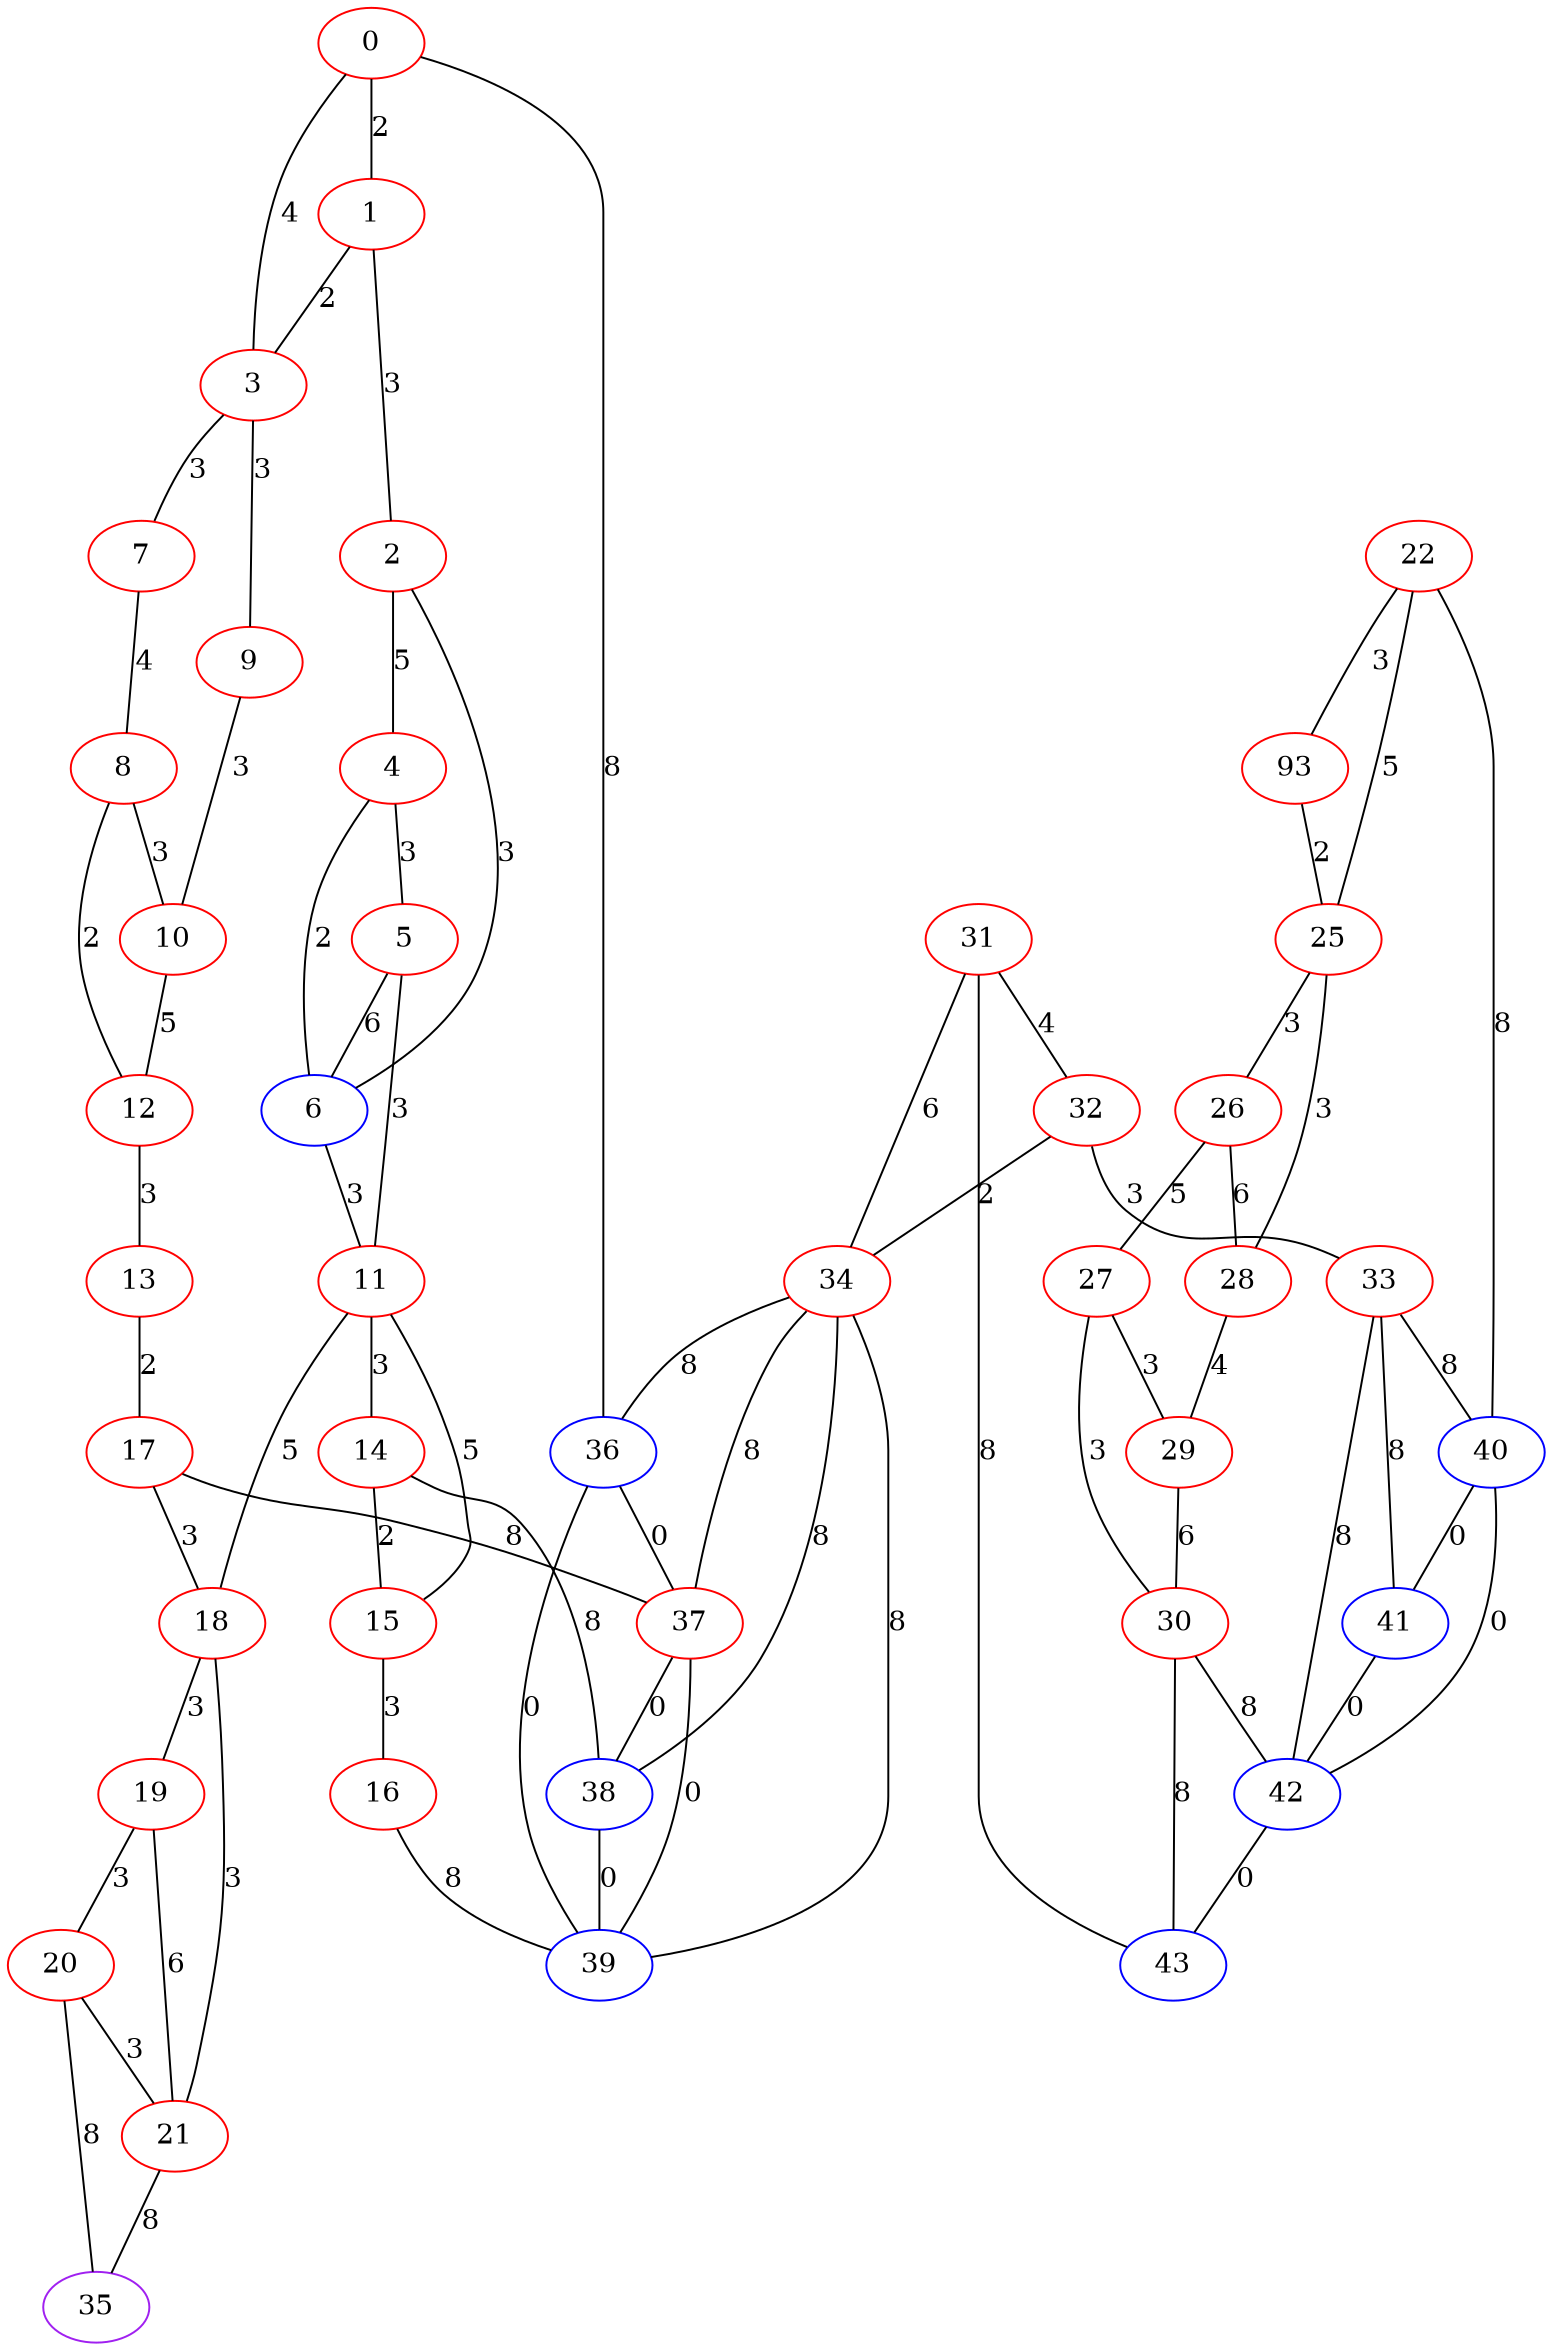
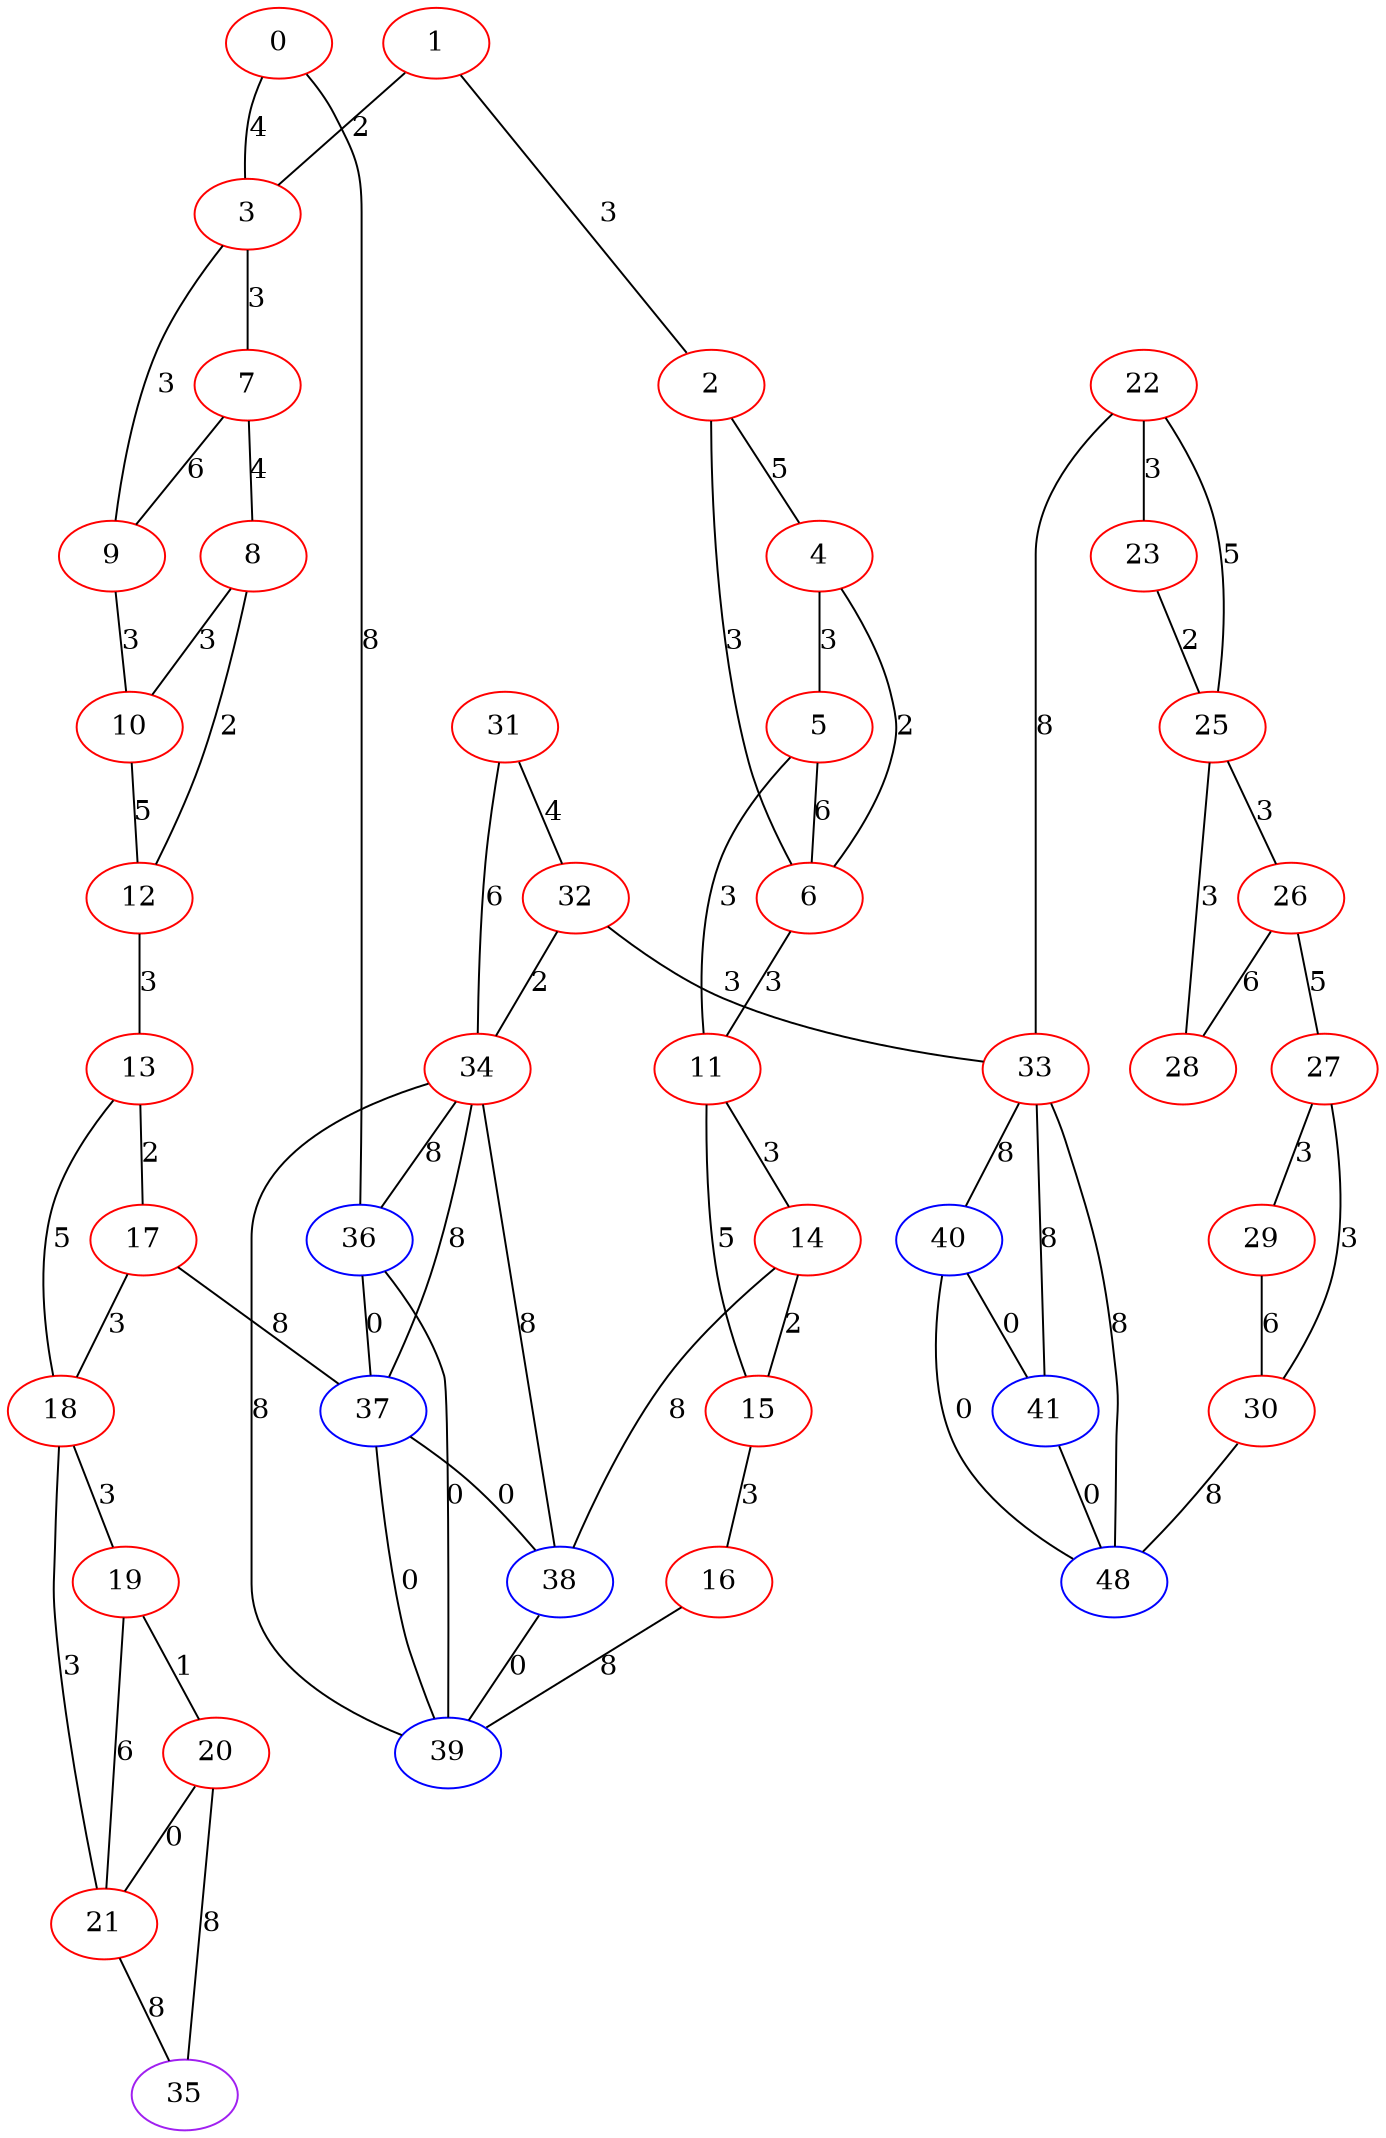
  graph {
    node [color=red weight=1]
    0
    1
    3
    36 [color=blue weight=3]
    2
    7
    9
    39 [color=blue weight=3]
-   37 [weight=3]
+   37 [color=blue weight=3]
    4
-   6 [color=blue]
+   6
    5
    11
    8
    10
    14
    15
    12
    13
    38 [color=blue weight=3]
    16
    17
    18
    19
    21
    20
    35 [color=purple weight=4]
    22
-   23 [label=93]
+   23
    25
    40 [color=blue weight=3]
    26
    28
    41 [color=blue weight=3]
-   42 [color=blue weight=3]
+   42 [color=blue weight=3 label=48]
    27
    29
    30
-   43 [color=blue weight=3]
    31
    32
    34
    33
-   0 -- 1 [label=2]
    0 -- 3 [label=4]
    0 -- 36 [label=8]
    1 -- 3 [label=2]
    1 -- 2 [label=3]
    3 -- 7 [label=3]
    3 -- 9 [label=3]
    36 -- 39 [label=0]
    36 -- 37 [label=0]
    2 -- 4 [label=5]
    2 -- 6 [label=3]
+   7 -- 9 [label=6]
    7 -- 8 [label=4]
    9 -- 10 [label=3]
    37 -- 39 [label=0]
    37 -- 38 [label=0]
    4 -- 6 [label=2]
    4 -- 5 [label=3]
    6 -- 11 [label=3]
    5 -- 6 [label=6]
    5 -- 11 [label=3]
    11 -- 14 [label=3]
    11 -- 15 [label=5]
    8 -- 10 [label=3]
    8 -- 12 [label=2]
    10 -- 12 [label=5]
    14 -- 15 [label=2]
    14 -- 38 [label=8]
    15 -- 16 [label=3]
    12 -- 13 [label=3]
    13 -- 17 [label=2]
-   11 -- 18 [label=5]
+   13 -- 18 [label=5]
    38 -- 39 [label=0]
    16 -- 39 [label=8]
    17 -- 37 [label=8]
    17 -- 18 [label=3]
    18 -- 19 [label=3]
    18 -- 21 [label=3]
    19 -- 21 [label=6]
-   19 -- 20 [label=3]
+   19 -- 20 [label=1]
    21 -- 35 [label=8]
-   20 -- 21 [label=3]
+   20 -- 21 [label=0]
    20 -- 35 [label=8]
    22 -- 23 [label=3]
    22 -- 25 [label=5]
-   22 -- 40 [label=8]
+   22 -- 33 [label=8]
    23 -- 25 [label=2]
    25 -- 26 [label=3]
    25 -- 28 [label=3]
    40 -- 41 [label=0]
    40 -- 42 [label=0]
    26 -- 28 [label=6]
    26 -- 27 [label=5]
-   28 -- 29 [label=4]
    41 -- 42 [label=0]
-   42 -- 43 [label=0]
    27 -- 29 [label=3]
    27 -- 30 [label=3]
    29 -- 30 [label=6]
    30 -- 42 [label=8]
-   30 -- 43 [label=8]
-   31 -- 43 [label=8]
    31 -- 32 [label=4]
    31 -- 34 [label=6]
    32 -- 34 [label=2]
    32 -- 33 [label=3]
    34 -- 36 [label=8]
    34 -- 39 [label=8]
    34 -- 37 [label=8]
    34 -- 38 [label=8]
    33 -- 40 [label=8]
    33 -- 41 [label=8]
    33 -- 42 [label=8]
  }
